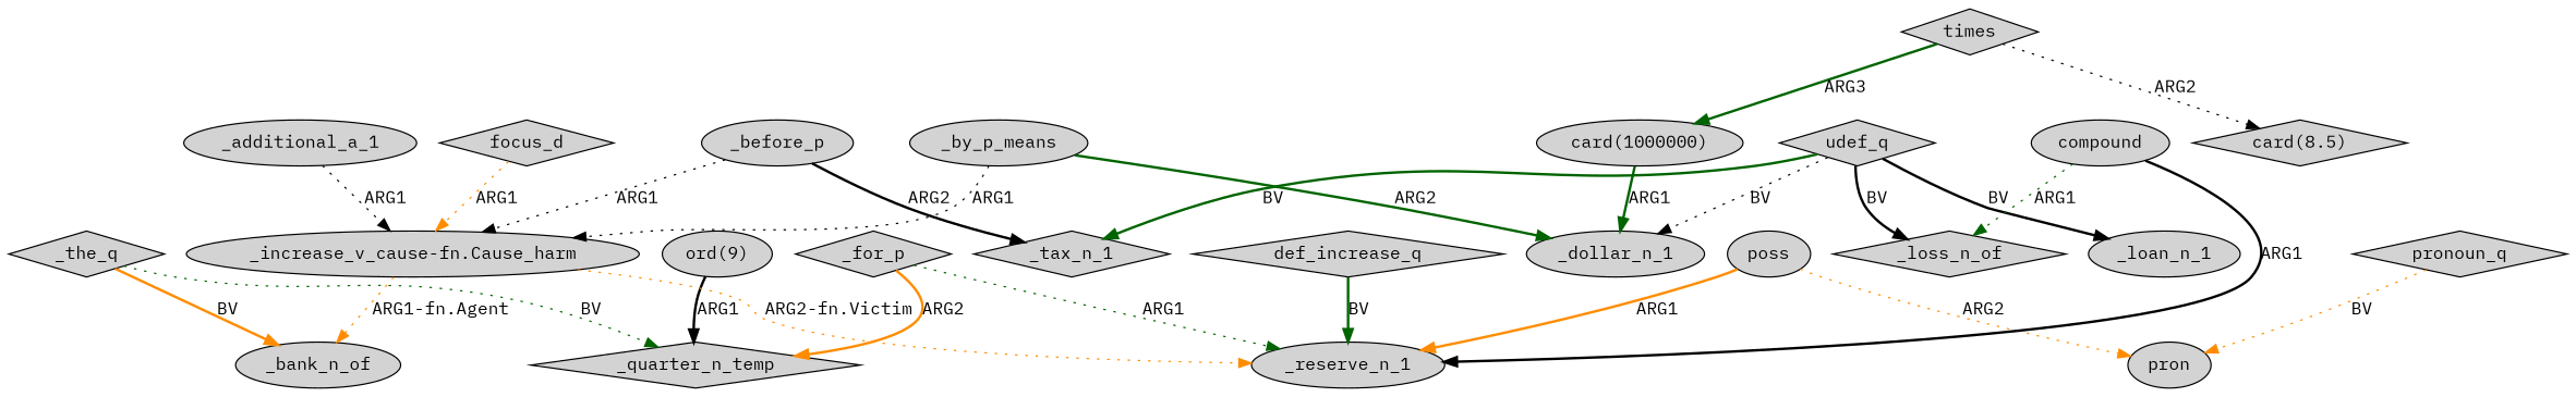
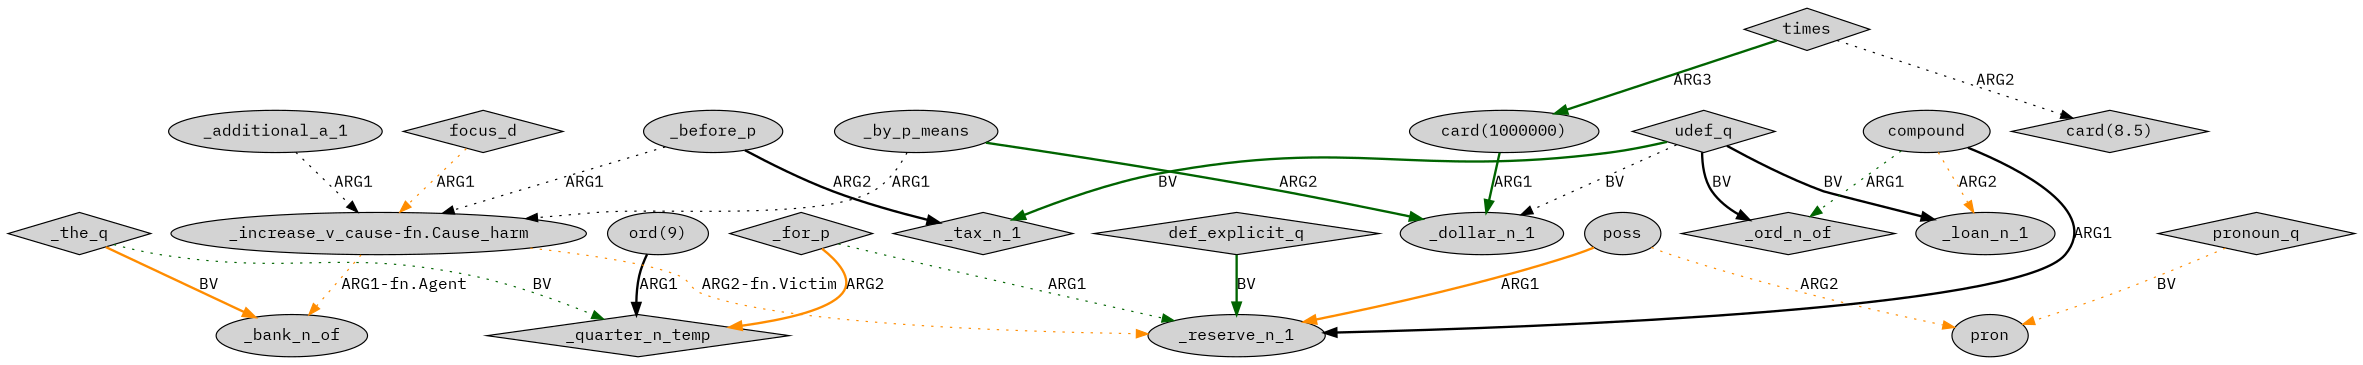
  digraph {
    fontname="IBM Plex Mono"
    node [fontname="IBM Plex Mono" shape=ellipse style=filled]
    edge [color=black fontname="IBM Plex Mono" style=dotted]
    _the_q [shape=diamond]
    _bank_n_of
    _quarter_n_temp [shape=diamond]
    n4 [label="ord(9)"]
    _by_p_means
    _dollar_n_1
    "_increase_v_cause-fn.Cause_harm"
    _reserve_n_1
    udef_q [shape=diamond]
    _loan_n_1
    _tax_n_1 [shape=diamond]
-   _loss_n_of [shape=diamond]
+   _loss_n_of [shape=diamond label=_ord_n_of]
    times [shape=diamond]
    "card(1000000)"
    "card(8.5)" [shape=diamond]
    _for_p [shape=diamond]
    pronoun_q [shape=diamond]
    pron
    poss
    _additional_a_1
    compound
-   def_explicit_q [shape=diamond label=def_increase_q]
+   def_explicit_q [shape=diamond]
    _before_p
    focus_d [shape=diamond]
    _the_q -> _bank_n_of [color=darkorange label=BV style=bold]
    _the_q -> _quarter_n_temp [color=darkgreen label=BV]
    n4 -> _quarter_n_temp [label=ARG1 style=bold]
    _by_p_means -> _dollar_n_1 [color=darkgreen label=ARG2 style=bold]
    _by_p_means -> "_increase_v_cause-fn.Cause_harm" [label=ARG1]
    "_increase_v_cause-fn.Cause_harm" -> _bank_n_of [color=darkorange label="ARG1-fn.Agent"]
    "_increase_v_cause-fn.Cause_harm" -> _reserve_n_1 [color=darkorange label="ARG2-fn.Victim"]
    udef_q -> _dollar_n_1 [label=BV]
    udef_q -> _loan_n_1 [label=BV style=bold]
    udef_q -> _tax_n_1 [color=darkgreen label=BV style=bold]
    udef_q -> _loss_n_of [label=BV style=bold]
    times -> "card(1000000)" [color=darkgreen label=ARG3 style=bold]
    times -> "card(8.5)" [label=ARG2]
    "card(1000000)" -> _dollar_n_1 [color=darkgreen label=ARG1 style=bold]
    _for_p -> _quarter_n_temp [color=darkorange label=ARG2 style=bold]
    _for_p -> _reserve_n_1 [color=darkgreen label=ARG1]
    pronoun_q -> pron [color=darkorange label=BV]
    poss -> _reserve_n_1 [color=darkorange label=ARG1 style=bold]
    poss -> pron [color=darkorange label=ARG2]
    _additional_a_1 -> "_increase_v_cause-fn.Cause_harm" [label=ARG1]
    compound -> _reserve_n_1 [label=ARG1 style=bold]
+   compound -> _loan_n_1 [color=darkorange label=ARG2]
    compound -> _loss_n_of [color=darkgreen label=ARG1]
    def_explicit_q -> _reserve_n_1 [color=darkgreen label=BV style=bold]
    _before_p -> "_increase_v_cause-fn.Cause_harm" [label=ARG1]
    _before_p -> _tax_n_1 [label=ARG2 style=bold]
    focus_d -> "_increase_v_cause-fn.Cause_harm" [color=darkorange label=ARG1]
  }
